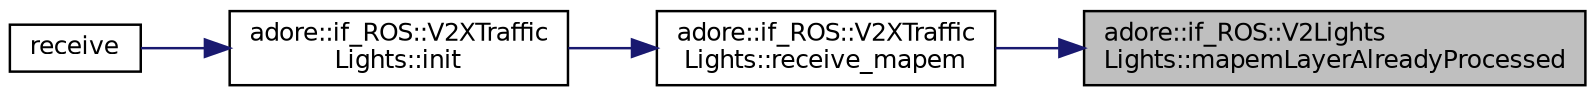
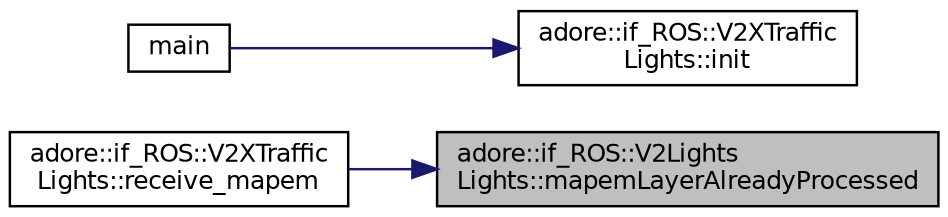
  digraph {
    rankdir=RL
    node [color=black fillcolor=white fontname=Helvetica fontsize=10 shape=record style=filled]
    edge [color=midnightblue dir=back fontname=Helvetica fontsize=10 labelfontname=Helvetica labelfontsize=10 style=solid]
    n1 [fillcolor=grey75 fontcolor=black height=0.2 label="adore::if_ROS::V2Lights\lLights::mapemLayerAlreadyProcessed" width=0.4]
    n2 [height=0.2 label="adore::if_ROS::V2XTraffic\lLights::receive_mapem" width=0.4]
    n3 [height=0.2 label="adore::if_ROS::V2XTraffic\lLights::init" width=0.4]
-   n4 [height=0.2 label=receive width=0.4]
+   n4 [height=0.2 label=main width=0.4]
    n1 -> n2
-   n2 -> n3
    n3 -> n4
  }
